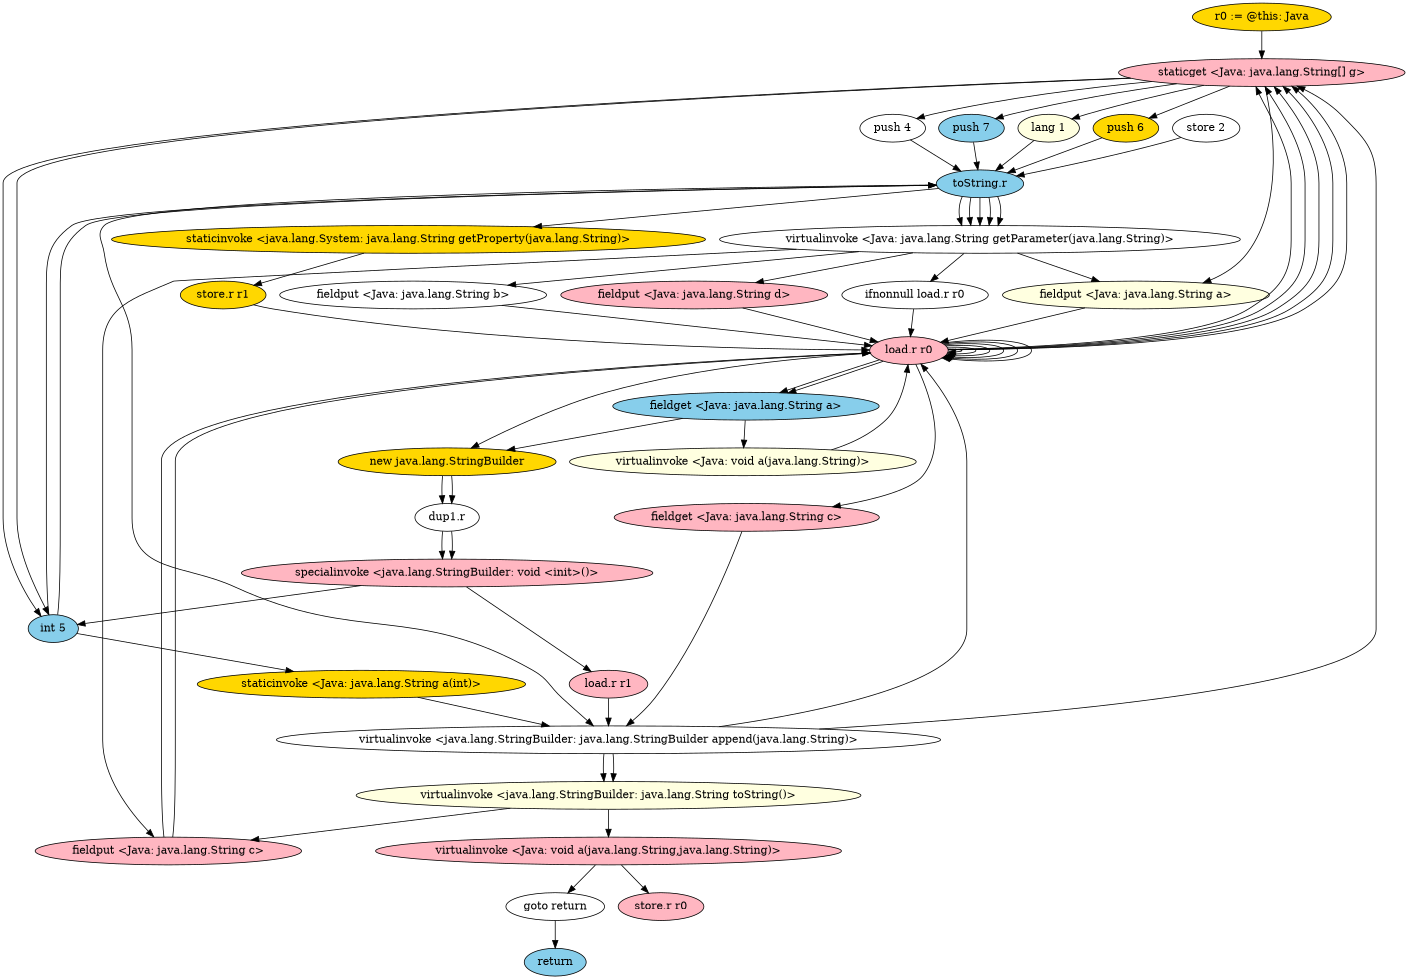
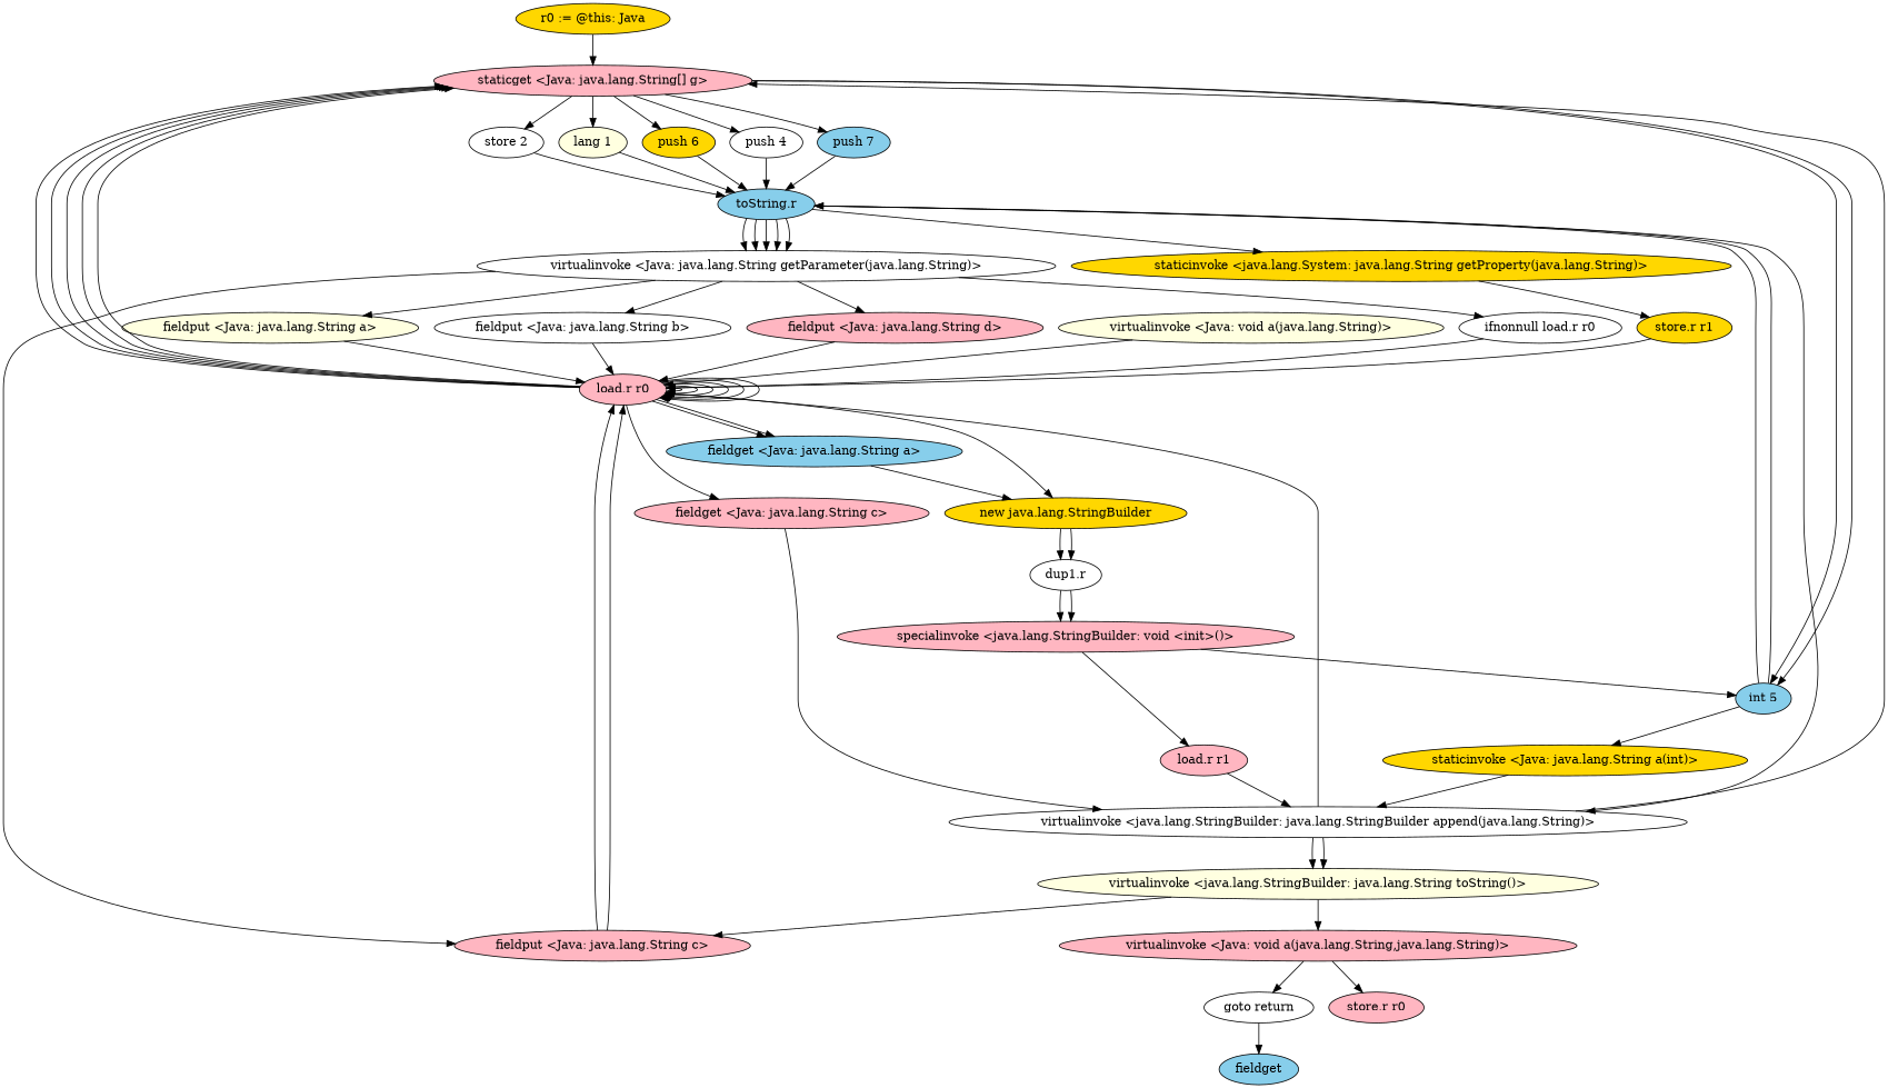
  digraph {
    node [fillcolor=lightpink style=filled]
    "r0 := @this: Java" [fillcolor=gold]
    "staticget <Java: java.lang.String[] g>"
    "push 4" [fillcolor=white]
    "push 7" [fillcolor=skyblue]
    n5 [fillcolor=white label="store 2"]
    n6 [fillcolor=skyblue label="int 5"]
    n7 [fillcolor=lightyellow label="lang 1"]
    "push 6" [fillcolor=gold]
    n9 [fillcolor=skyblue label="toString.r"]
    "staticinvoke <Java: java.lang.String a(int)>" [fillcolor=gold]
    "staticinvoke <java.lang.System: java.lang.String getProperty(java.lang.String)>" [fillcolor=gold]
    "virtualinvoke <Java: java.lang.String getParameter(java.lang.String)>" [fillcolor=white]
    "virtualinvoke <java.lang.StringBuilder: java.lang.StringBuilder append(java.lang.String)>" [fillcolor=white]
    "store.r r1" [fillcolor=gold]
    "fieldput <Java: java.lang.String a>" [fillcolor=lightyellow]
    "fieldput <Java: java.lang.String b>" [fillcolor=white]
    "fieldput <Java: java.lang.String c>"
    "fieldput <Java: java.lang.String d>"
    "ifnonnull load.r r0" [fillcolor=white]
    "load.r r0"
    "virtualinvoke <java.lang.StringBuilder: java.lang.String toString()>" [fillcolor=lightyellow]
    "new java.lang.StringBuilder" [fillcolor=gold]
    "fieldget <Java: java.lang.String a>" [fillcolor=skyblue]
    "fieldget <Java: java.lang.String c>"
    "dup1.r" [fillcolor=white]
    "virtualinvoke <Java: void a(java.lang.String)>" [fillcolor=lightyellow]
    "specialinvoke <java.lang.StringBuilder: void <init>()>"
    "load.r r1"
    "virtualinvoke <Java: void a(java.lang.String,java.lang.String)>"
    "goto return" [fillcolor=white]
    "store.r r0"
-   return [fillcolor=skyblue]
+   return [fillcolor=skyblue label=fieldget]
    "r0 := @this: Java" -> "staticget <Java: java.lang.String[] g>"
    "staticget <Java: java.lang.String[] g>" -> "push 4"
    "staticget <Java: java.lang.String[] g>" -> "push 7"
-   "staticget <Java: java.lang.String[] g>" -> "fieldput <Java: java.lang.String a>"
+   "staticget <Java: java.lang.String[] g>" -> n5
    "staticget <Java: java.lang.String[] g>" -> n6
    "staticget <Java: java.lang.String[] g>" -> n6
    "staticget <Java: java.lang.String[] g>" -> n7
    "staticget <Java: java.lang.String[] g>" -> "push 6"
    "push 4" -> n9
    "push 7" -> n9
    n5 -> n9
    n6 -> n9
    n6 -> n9
    n6 -> "staticinvoke <Java: java.lang.String a(int)>"
    n7 -> n9
    "push 6" -> n9
    n9 -> "staticinvoke <java.lang.System: java.lang.String getProperty(java.lang.String)>"
    n9 -> "virtualinvoke <Java: java.lang.String getParameter(java.lang.String)>"
    n9 -> "virtualinvoke <Java: java.lang.String getParameter(java.lang.String)>"
    n9 -> "virtualinvoke <Java: java.lang.String getParameter(java.lang.String)>"
    n9 -> "virtualinvoke <Java: java.lang.String getParameter(java.lang.String)>"
    n9 -> "virtualinvoke <Java: java.lang.String getParameter(java.lang.String)>"
    n9 -> "virtualinvoke <java.lang.StringBuilder: java.lang.StringBuilder append(java.lang.String)>"
    "staticinvoke <Java: java.lang.String a(int)>" -> "virtualinvoke <java.lang.StringBuilder: java.lang.StringBuilder append(java.lang.String)>"
    "staticinvoke <java.lang.System: java.lang.String getProperty(java.lang.String)>" -> "store.r r1"
    "virtualinvoke <Java: java.lang.String getParameter(java.lang.String)>" -> "fieldput <Java: java.lang.String a>"
    "virtualinvoke <Java: java.lang.String getParameter(java.lang.String)>" -> "fieldput <Java: java.lang.String b>"
    "virtualinvoke <Java: java.lang.String getParameter(java.lang.String)>" -> "fieldput <Java: java.lang.String c>"
    "virtualinvoke <Java: java.lang.String getParameter(java.lang.String)>" -> "fieldput <Java: java.lang.String d>"
    "virtualinvoke <Java: java.lang.String getParameter(java.lang.String)>" -> "ifnonnull load.r r0"
    "virtualinvoke <java.lang.StringBuilder: java.lang.StringBuilder append(java.lang.String)>" -> "staticget <Java: java.lang.String[] g>"
    "virtualinvoke <java.lang.StringBuilder: java.lang.StringBuilder append(java.lang.String)>" -> "load.r r0"
    "virtualinvoke <java.lang.StringBuilder: java.lang.StringBuilder append(java.lang.String)>" -> "virtualinvoke <java.lang.StringBuilder: java.lang.String toString()>"
    "virtualinvoke <java.lang.StringBuilder: java.lang.StringBuilder append(java.lang.String)>" -> "virtualinvoke <java.lang.StringBuilder: java.lang.String toString()>"
    "store.r r1" -> "load.r r0"
    "fieldput <Java: java.lang.String a>" -> "load.r r0"
    "fieldput <Java: java.lang.String b>" -> "load.r r0"
    "fieldput <Java: java.lang.String c>" -> "load.r r0"
    "fieldput <Java: java.lang.String c>" -> "load.r r0"
    "fieldput <Java: java.lang.String d>" -> "load.r r0"
    "ifnonnull load.r r0" -> "load.r r0"
    "load.r r0" -> "staticget <Java: java.lang.String[] g>"
    "load.r r0" -> "staticget <Java: java.lang.String[] g>"
    "load.r r0" -> "staticget <Java: java.lang.String[] g>"
    "load.r r0" -> "staticget <Java: java.lang.String[] g>"
    "load.r r0" -> "staticget <Java: java.lang.String[] g>"
    "load.r r0" -> "load.r r0"
    "load.r r0" -> "load.r r0"
    "load.r r0" -> "load.r r0"
    "load.r r0" -> "load.r r0"
    "load.r r0" -> "load.r r0"
    "load.r r0" -> "load.r r0"
    "load.r r0" -> "new java.lang.StringBuilder"
    "load.r r0" -> "fieldget <Java: java.lang.String a>"
    "load.r r0" -> "fieldget <Java: java.lang.String a>"
    "load.r r0" -> "fieldget <Java: java.lang.String c>"
    "virtualinvoke <java.lang.StringBuilder: java.lang.String toString()>" -> "fieldput <Java: java.lang.String c>"
    "virtualinvoke <java.lang.StringBuilder: java.lang.String toString()>" -> "virtualinvoke <Java: void a(java.lang.String,java.lang.String)>"
    "new java.lang.StringBuilder" -> "dup1.r"
    "new java.lang.StringBuilder" -> "dup1.r"
    "fieldget <Java: java.lang.String a>" -> "new java.lang.StringBuilder"
-   "fieldget <Java: java.lang.String a>" -> "virtualinvoke <Java: void a(java.lang.String)>"
    "fieldget <Java: java.lang.String c>" -> "virtualinvoke <java.lang.StringBuilder: java.lang.StringBuilder append(java.lang.String)>"
    "dup1.r" -> "specialinvoke <java.lang.StringBuilder: void <init>()>"
    "dup1.r" -> "specialinvoke <java.lang.StringBuilder: void <init>()>"
    "virtualinvoke <Java: void a(java.lang.String)>" -> "load.r r0"
    "specialinvoke <java.lang.StringBuilder: void <init>()>" -> n6
    "specialinvoke <java.lang.StringBuilder: void <init>()>" -> "load.r r1"
    "load.r r1" -> "virtualinvoke <java.lang.StringBuilder: java.lang.StringBuilder append(java.lang.String)>"
    "virtualinvoke <Java: void a(java.lang.String,java.lang.String)>" -> "goto return"
    "virtualinvoke <Java: void a(java.lang.String,java.lang.String)>" -> "store.r r0"
    "goto return" -> return
  }
